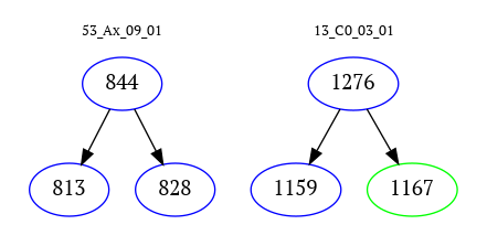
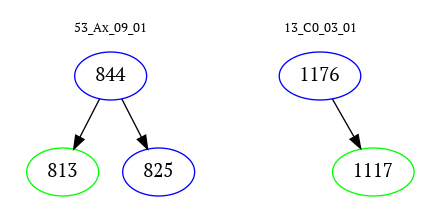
  digraph {
    fontname="PT Serif"
    node [color=blue fontname="PT Serif"]
    edge [color=black fontname="PT Serif"]
    n1 [label=844]
-   n2 [label=813]
-   n3 [label=828]
-   n4 [label=1276]
-   n5 [label=1159]
-   n6 [color=green label=1167]
+   n2 [color=green label=813]
+   n3 [label=825]
+   n4 [label=1176]
+   n6 [color=green label=1117]
    subgraph cluster_1 {
      color=white
      fontsize=10
      label="53_Ax_09_01"
      n1
      n2
      n3
    }
    subgraph cluster_2 {
      color=white
      fontsize=10
      label="13_C0_03_01"
      n4
-     n5
      n6
    }
    n1 -> n2
    n1 -> n3
-   n4 -> n5
    n4 -> n6
  }
